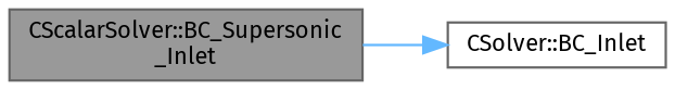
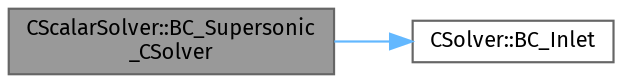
  digraph {
    rankdir=LR
    fontname="Fira Sans"
    node [fontname="Fira Sans" fontsize=10 shape=box style=filled]
-   n1 [color=gray40 fillcolor=grey60 fontcolor=black height=0.2 label="CScalarSolver::BC_Supersonic\l_Inlet" width=0.4]
+   n1 [color=gray40 fillcolor=grey60 fontcolor=black height=0.2 label="CScalarSolver::BC_Supersonic\l_CSolver" width=0.4]
    n2 [color=grey40 fillcolor=white height=0.2 label="CSolver::BC_Inlet" width=0.4]
    n1 -> n2 [color=steelblue1 fontname="Fira Sans" fontsize=10 labelfontname=Helvetica labelfontsize=10 style=solid]
  }
